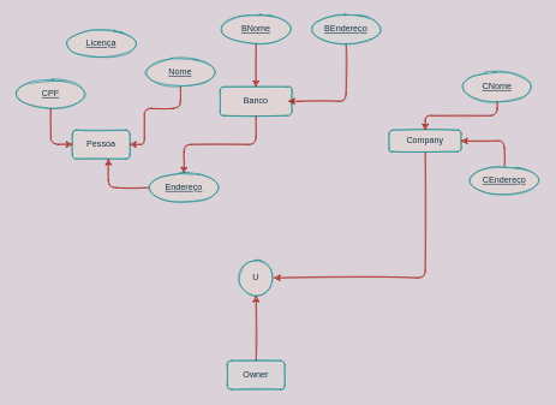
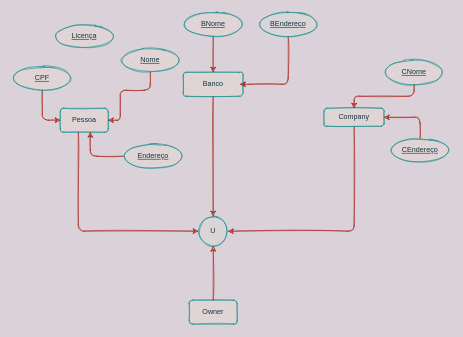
  <mxCell id="0" />
  <mxCell id="1" parent="0" />
+ <mxCell id="2" style="edgeStyle=orthogonalEdgeStyle;rounded=1;orthogonalLoop=1;jettySize=auto;html=1;entryX=0;entryY=0.5;entryDx=0;entryDy=0;labelBackgroundColor=#DAD2D8;strokeColor=#A8201A;fontColor=#143642;sketch=1;" parent="1" source="3" target="8" edge="1"><mxGeometry relative="1" as="geometry"><Array as="points"><mxPoint x="130" y="385" /></Array></mxGeometry></mxCell>
  <mxCell id="3" value="Pessoa" style="whiteSpace=wrap;html=1;align=center;rounded=1;fillColor=#FAE5C7;strokeColor=#0F8B8D;fontColor=#143642;sketch=1;" parent="1" vertex="1"><mxGeometry x="100" y="180" width="80" height="40" as="geometry" /></mxCell>
- <mxCell id="4" style="edgeStyle=orthogonalEdgeStyle;rounded=1;orthogonalLoop=1;jettySize=auto;html=1;labelBackgroundColor=#DAD2D8;strokeColor=#A8201A;fontColor=#143642;sketch=1;" parent="1" source="5" target="17" edge="1"><mxGeometry relative="1" as="geometry" /></mxCell>
+ <mxCell id="4" style="edgeStyle=orthogonalEdgeStyle;rounded=1;orthogonalLoop=1;jettySize=auto;html=1;entryX=0.5;entryY=0;entryDx=0;entryDy=0;labelBackgroundColor=#DAD2D8;strokeColor=#A8201A;fontColor=#143642;sketch=1;" parent="1" source="5" target="8" edge="1"><mxGeometry relative="1" as="geometry" /></mxCell>
  <mxCell id="5" value="Banco" style="whiteSpace=wrap;html=1;align=center;rounded=1;fillColor=#FAE5C7;strokeColor=#0F8B8D;fontColor=#143642;sketch=1;" parent="1" vertex="1"><mxGeometry x="305" y="120" width="100" height="40" as="geometry" /></mxCell>
  <mxCell id="6" style="edgeStyle=orthogonalEdgeStyle;rounded=1;orthogonalLoop=1;jettySize=auto;html=1;entryX=1;entryY=0.5;entryDx=0;entryDy=0;labelBackgroundColor=#DAD2D8;strokeColor=#A8201A;fontColor=#143642;sketch=1;" parent="1" source="7" target="8" edge="1"><mxGeometry relative="1" as="geometry"><Array as="points"><mxPoint x="590" y="385" /></Array></mxGeometry></mxCell>
  <mxCell id="7" value="Company" style="whiteSpace=wrap;html=1;align=center;rounded=1;fillColor=#FAE5C7;strokeColor=#0F8B8D;fontColor=#143642;sketch=1;" parent="1" vertex="1"><mxGeometry x="540" y="180" width="100" height="30" as="geometry" /></mxCell>
- <mxCell id="8" value="U" style="ellipse;whiteSpace=wrap;html=1;aspect=fixed;rounded=1;fillColor=#FAE5C7;strokeColor=#0F8B8D;fontColor=#143642;sketch=1;" parent="1" vertex="1"><mxGeometry x="330" y="360" width="50" height="50" as="geometry" /></mxCell>
+ <mxCell id="8" value="U" style="ellipse;whiteSpace=wrap;html=1;aspect=fixed;rounded=1;fillColor=#d5e8d4;strokeColor=#0F8B8D;fontColor=#143642;sketch=1;" parent="1" vertex="1"><mxGeometry x="330" y="360" width="50" height="50" as="geometry" /></mxCell>
  <mxCell id="9" style="edgeStyle=orthogonalEdgeStyle;rounded=1;orthogonalLoop=1;jettySize=auto;html=1;entryX=0.5;entryY=1;entryDx=0;entryDy=0;labelBackgroundColor=#DAD2D8;strokeColor=#A8201A;fontColor=#143642;sketch=1;" parent="1" source="10" target="8" edge="1"><mxGeometry relative="1" as="geometry" /></mxCell>
- <mxCell id="10" value="Owner" style="whiteSpace=wrap;html=1;align=center;rounded=1;fillColor=#d5e8d4;strokeColor=#0F8B8D;fontColor=#143642;sketch=1;" parent="1" vertex="1"><mxGeometry x="315" y="500" width="80" height="40" as="geometry" /></mxCell>
+ <mxCell id="10" value="Owner" style="whiteSpace=wrap;html=1;align=center;rounded=1;fillColor=#FAE5C7;strokeColor=#0F8B8D;fontColor=#143642;sketch=1;" parent="1" vertex="1"><mxGeometry x="315" y="500" width="80" height="40" as="geometry" /></mxCell>
  <mxCell id="11" value="Licença" style="ellipse;whiteSpace=wrap;html=1;align=center;fontStyle=4;rounded=1;fillColor=#FAE5C7;strokeColor=#0F8B8D;fontColor=#143642;sketch=1;" parent="1" vertex="1"><mxGeometry x="90" y="40" width="100" height="40" as="geometry" /></mxCell>
  <mxCell id="12" style="edgeStyle=orthogonalEdgeStyle;rounded=1;orthogonalLoop=1;jettySize=auto;html=1;entryX=0;entryY=0.5;entryDx=0;entryDy=0;labelBackgroundColor=#DAD2D8;strokeColor=#A8201A;fontColor=#143642;sketch=1;" parent="1" source="13" target="3" edge="1"><mxGeometry relative="1" as="geometry" /></mxCell>
  <mxCell id="13" value="CPF" style="ellipse;whiteSpace=wrap;html=1;align=center;fontStyle=4;rounded=1;fillColor=#FAE5C7;strokeColor=#0F8B8D;fontColor=#143642;sketch=1;" parent="1" vertex="1"><mxGeometry x="20" y="110" width="100" height="40" as="geometry" /></mxCell>
  <mxCell id="14" style="edgeStyle=orthogonalEdgeStyle;rounded=1;orthogonalLoop=1;jettySize=auto;html=1;entryX=1;entryY=0.5;entryDx=0;entryDy=0;labelBackgroundColor=#DAD2D8;strokeColor=#A8201A;fontColor=#143642;sketch=1;" parent="1" source="15" target="3" edge="1"><mxGeometry relative="1" as="geometry"><Array as="points"><mxPoint x="250" y="150" /><mxPoint x="200" y="150" /><mxPoint x="200" y="200" /></Array></mxGeometry></mxCell>
  <mxCell id="15" value="Nome" style="ellipse;whiteSpace=wrap;html=1;align=center;fontStyle=4;rounded=1;fillColor=#FAE5C7;strokeColor=#0F8B8D;fontColor=#143642;sketch=1;" parent="1" vertex="1"><mxGeometry x="200" y="80" width="100" height="40" as="geometry" /></mxCell>
  <mxCell id="16" style="edgeStyle=orthogonalEdgeStyle;rounded=1;orthogonalLoop=1;jettySize=auto;html=1;labelBackgroundColor=#DAD2D8;strokeColor=#A8201A;fontColor=#143642;sketch=1;" parent="1" source="17" target="3" edge="1"><mxGeometry relative="1" as="geometry"><Array as="points"><mxPoint x="150" y="260" /></Array></mxGeometry></mxCell>
  <mxCell id="17" value="Endereço" style="ellipse;whiteSpace=wrap;html=1;align=center;fontStyle=4;rounded=1;fillColor=#FAE5C7;strokeColor=#0F8B8D;fontColor=#143642;sketch=1;" parent="1" vertex="1"><mxGeometry x="205" y="240" width="100" height="40" as="geometry" /></mxCell>
  <mxCell id="18" style="edgeStyle=orthogonalEdgeStyle;rounded=1;orthogonalLoop=1;jettySize=auto;html=1;entryX=0.5;entryY=0;entryDx=0;entryDy=0;labelBackgroundColor=#DAD2D8;strokeColor=#A8201A;fontColor=#143642;sketch=1;" parent="1" source="19" target="5" edge="1"><mxGeometry relative="1" as="geometry" /></mxCell>
  <mxCell id="19" value="BNome" style="ellipse;whiteSpace=wrap;html=1;align=center;fontStyle=4;rounded=1;fillColor=#FAE5C7;strokeColor=#0F8B8D;fontColor=#143642;sketch=1;" parent="1" vertex="1"><mxGeometry x="305" y="20" width="100" height="40" as="geometry" /></mxCell>
  <mxCell id="20" style="edgeStyle=orthogonalEdgeStyle;rounded=1;orthogonalLoop=1;jettySize=auto;html=1;labelBackgroundColor=#DAD2D8;strokeColor=#A8201A;fontColor=#143642;sketch=1;" parent="1" source="21" edge="1"><mxGeometry relative="1" as="geometry"><mxPoint x="400" y="140" as="targetPoint" /><Array as="points"><mxPoint x="480" y="140" /><mxPoint x="405" y="140" /></Array></mxGeometry></mxCell>
  <mxCell id="21" value="BEndereço" style="ellipse;whiteSpace=wrap;html=1;align=center;fontStyle=4;rounded=1;fillColor=#d5e8d4;strokeColor=#0F8B8D;fontColor=#143642;sketch=1;" parent="1" vertex="1"><mxGeometry x="430" y="20" width="100" height="40" as="geometry" /></mxCell>
  <mxCell id="22" style="edgeStyle=orthogonalEdgeStyle;rounded=1;orthogonalLoop=1;jettySize=auto;html=1;entryX=0.5;entryY=0;entryDx=0;entryDy=0;labelBackgroundColor=#DAD2D8;strokeColor=#A8201A;fontColor=#143642;sketch=1;" parent="1" source="23" target="7" edge="1"><mxGeometry relative="1" as="geometry" /></mxCell>
  <mxCell id="23" value="CNome" style="ellipse;whiteSpace=wrap;html=1;align=center;fontStyle=4;rounded=1;fillColor=#FAE5C7;strokeColor=#0F8B8D;fontColor=#143642;sketch=1;" parent="1" vertex="1"><mxGeometry x="640" y="100" width="100" height="40" as="geometry" /></mxCell>
  <mxCell id="24" style="edgeStyle=orthogonalEdgeStyle;rounded=1;orthogonalLoop=1;jettySize=auto;html=1;entryX=1;entryY=0.5;entryDx=0;entryDy=0;labelBackgroundColor=#DAD2D8;strokeColor=#A8201A;fontColor=#143642;sketch=1;" parent="1" source="25" target="7" edge="1"><mxGeometry relative="1" as="geometry"><Array as="points"><mxPoint x="700" y="195" /></Array></mxGeometry></mxCell>
  <mxCell id="25" value="CEndereço" style="ellipse;whiteSpace=wrap;html=1;align=center;fontStyle=4;rounded=1;fillColor=#FAE5C7;strokeColor=#0F8B8D;fontColor=#143642;sketch=1;" parent="1" vertex="1"><mxGeometry x="650" y="230" width="100" height="40" as="geometry" /></mxCell>
